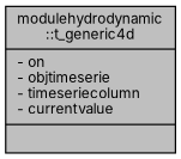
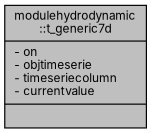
  digraph {
    fontname=Inter
-   n1 [color=black fillcolor=grey75 fontcolor=black fontname=Inter fontsize=10 height=0.2 label="{modulehydrodynamic\l::t_generic4d\n|- on\l- objtimeserie\l- timeseriecolumn\l- currentvalue\l|}" shape=record style=filled width=0.4]
+   n1 [color=black fillcolor=grey75 fontcolor=black fontname=Inter fontsize=10 height=0.2 label="{modulehydrodynamic\l::t_generic7d\n|- on\l- objtimeserie\l- timeseriecolumn\l- currentvalue\l|}" shape=record style=filled width=0.4]
  }
